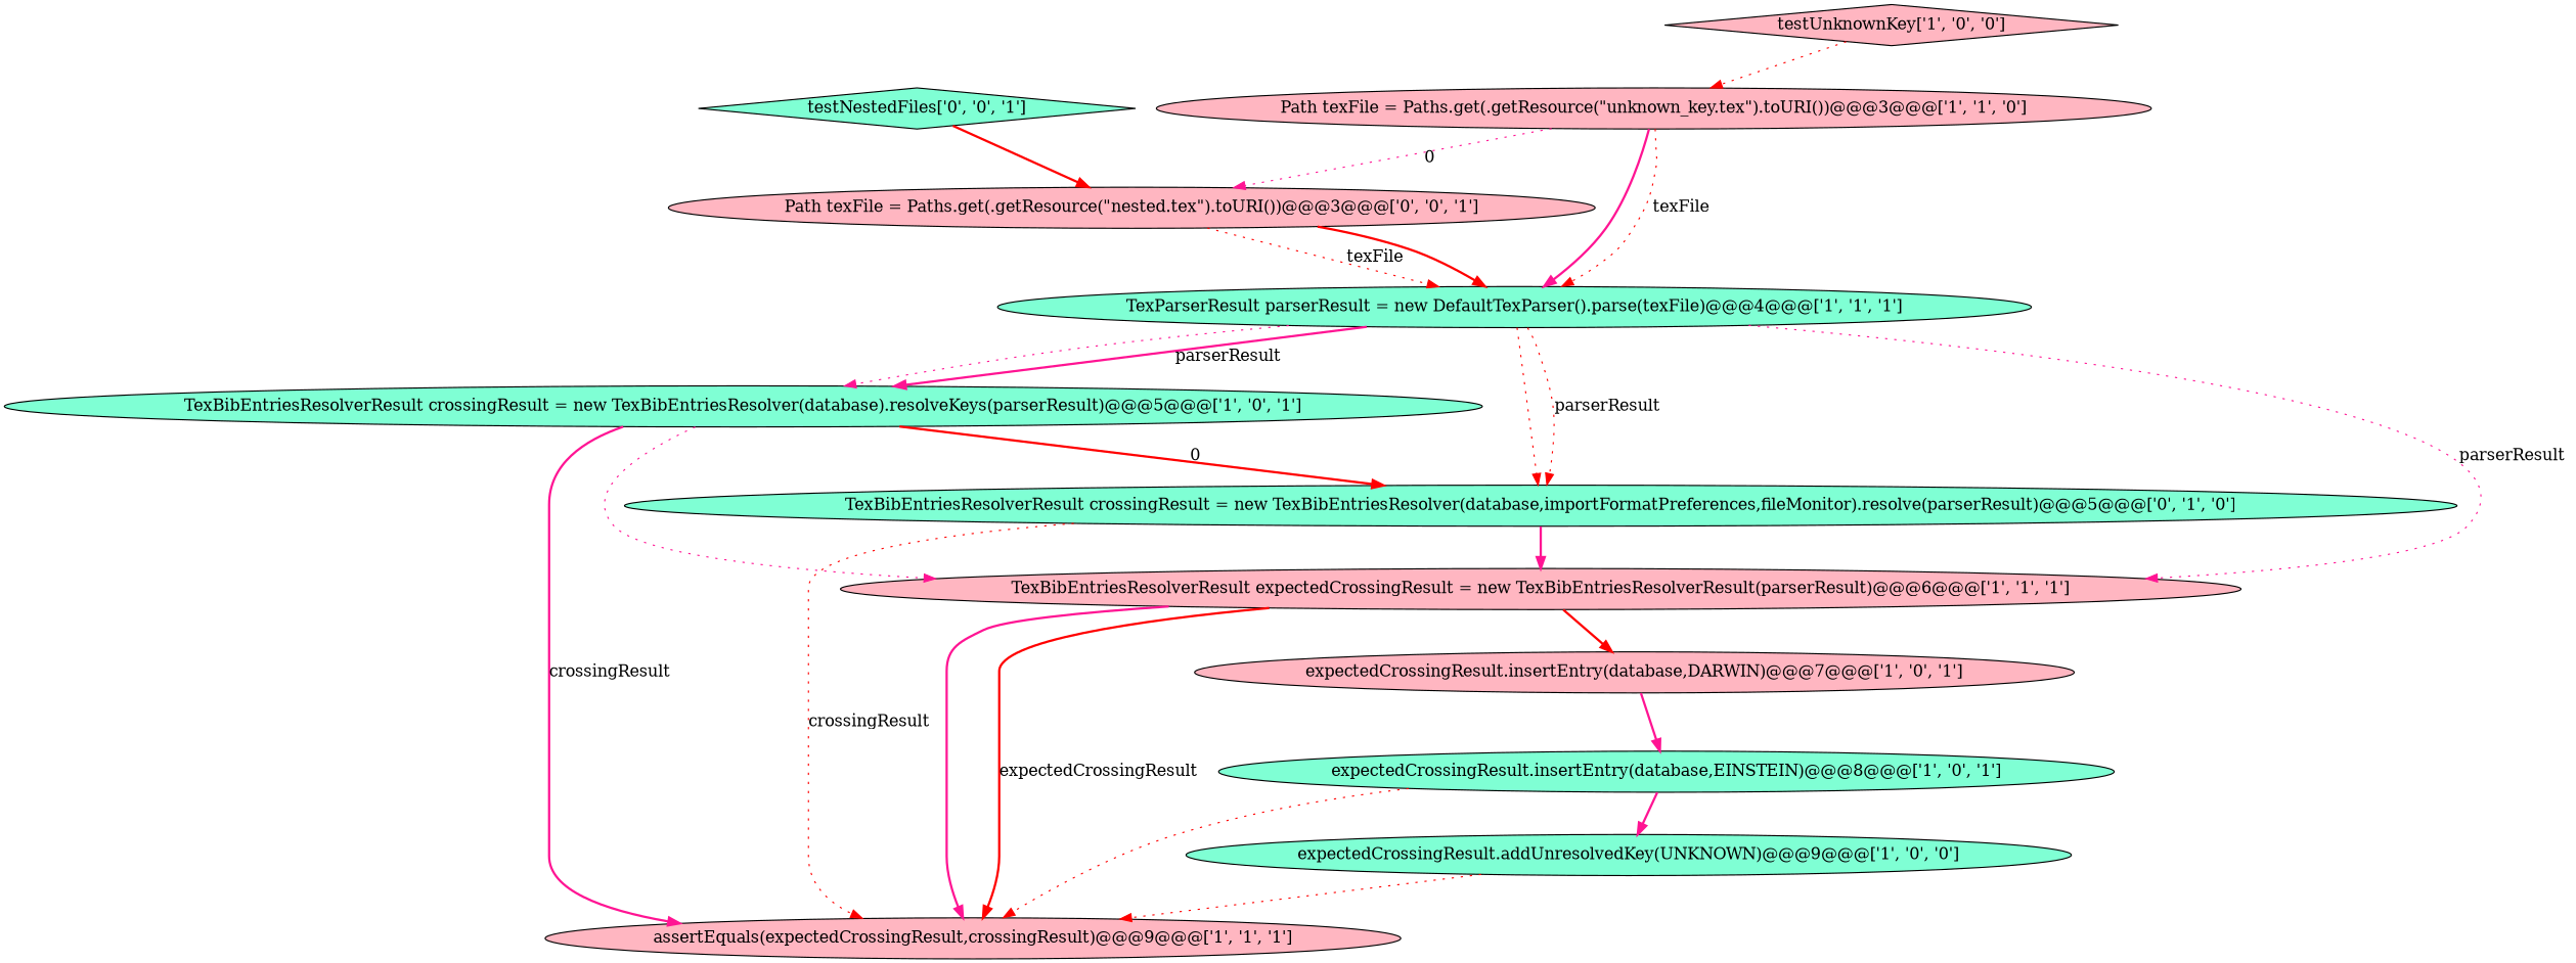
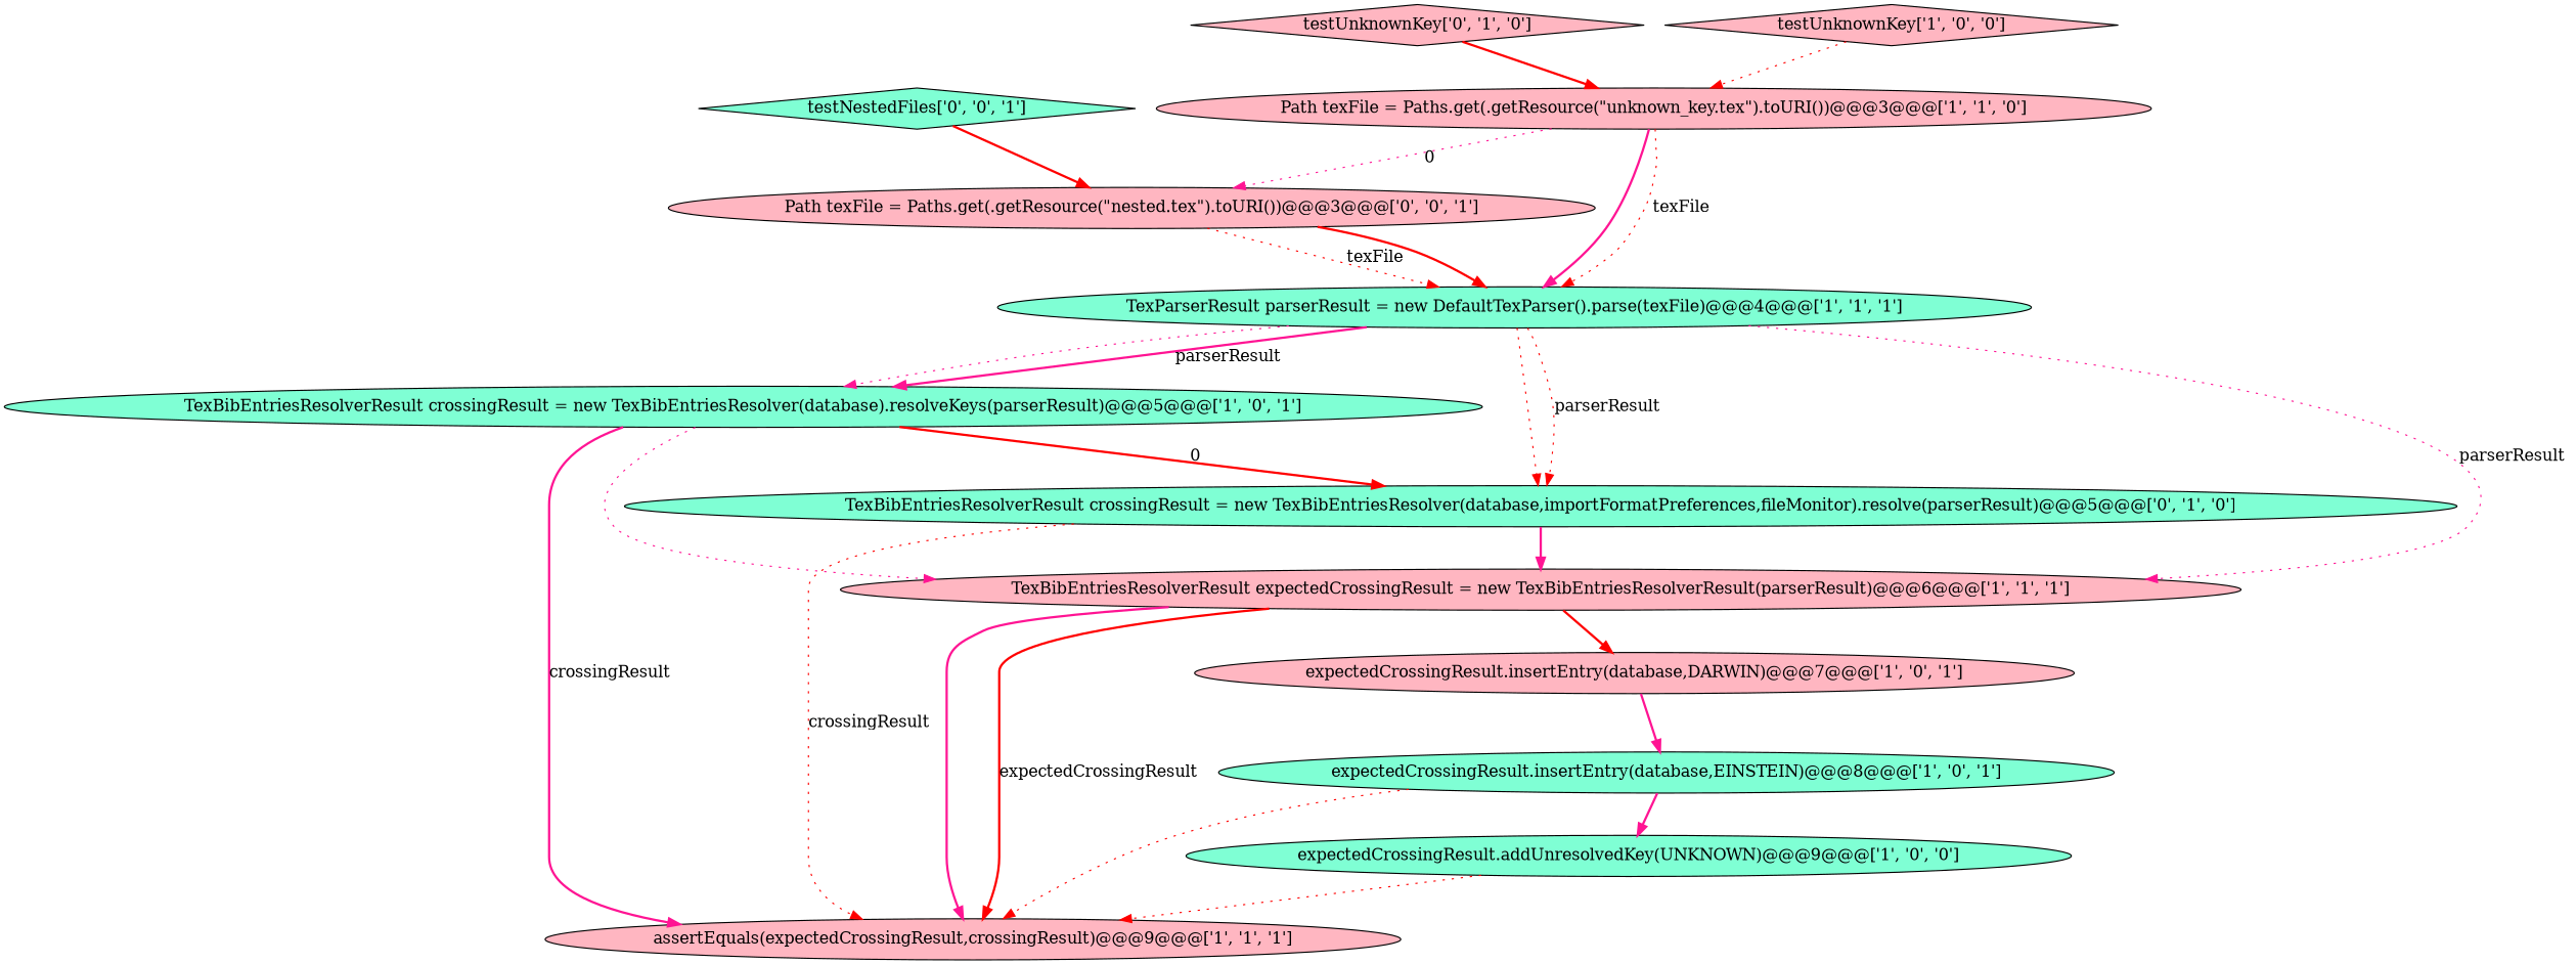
  digraph {
    node [fillcolor=lightpink shape=ellipse style=filled]
    edge [style=bold color=red]
    n1 [fillcolor=aquamarine label="TexBibEntriesResolverResult crossingResult = new TexBibEntriesResolver(database,importFormatPreferences,fileMonitor).resolve(parserResult)@@@5@@@['0', '1', '0']"]
    n2 [label="assertEquals(expectedCrossingResult,crossingResult)@@@9@@@['1', '1', '1']"]
    n3 [label="TexBibEntriesResolverResult expectedCrossingResult = new TexBibEntriesResolverResult(parserResult)@@@6@@@['1', '1', '1']"]
    n4 [label="Path texFile = Paths.get(.getResource(\"nested.tex\").toURI())@@@3@@@['0', '0', '1']"]
    n5 [fillcolor=aquamarine label="TexParserResult parserResult = new DefaultTexParser().parse(texFile)@@@4@@@['1', '1', '1']"]
    n6 [label="Path texFile = Paths.get(.getResource(\"unknown_key.tex\").toURI())@@@3@@@['1', '1', '0']"]
    n7 [fillcolor=aquamarine label="TexBibEntriesResolverResult crossingResult = new TexBibEntriesResolver(database).resolveKeys(parserResult)@@@5@@@['1', '0', '1']"]
    n8 [fillcolor=aquamarine label="testNestedFiles['0', '0', '1']" shape=diamond]
+   n9 [label="testUnknownKey['0', '1', '0']" shape=diamond]
    n10 [fillcolor=aquamarine label="expectedCrossingResult.insertEntry(database,EINSTEIN)@@@8@@@['1', '0', '1']"]
    n11 [fillcolor=aquamarine label="expectedCrossingResult.addUnresolvedKey(UNKNOWN)@@@9@@@['1', '0', '0']"]
    n12 [label="expectedCrossingResult.insertEntry(database,DARWIN)@@@7@@@['1', '0', '1']"]
    n13 [label="testUnknownKey['1', '0', '0']" shape=diamond]
    n1 -> n2 [label=crossingResult style=dotted]
    n1 -> n3 [color=deeppink]
    n3 -> n2 [color=deeppink]
    n3 -> n2 [label=expectedCrossingResult]
    n3 -> n12
    n4 -> n5 [label=texFile style=dotted]
    n4 -> n5
    n5 -> n1 [style=dotted]
    n5 -> n1 [label=parserResult style=dotted]
    n5 -> n3 [label=parserResult style=dotted color=deeppink]
    n5 -> n7 [label=parserResult color=deeppink]
    n5 -> n7 [style=dotted color=deeppink]
    n6 -> n4 [label=0 style=dotted color=deeppink]
    n6 -> n5 [color=deeppink]
    n6 -> n5 [label=texFile style=dotted]
    n7 -> n1 [label=0]
    n7 -> n2 [label=crossingResult color=deeppink]
    n7 -> n3 [style=dotted color=deeppink]
    n8 -> n4
+   n9 -> n6
    n10 -> n2 [style=dotted]
    n10 -> n11 [color=deeppink]
    n11 -> n2 [style=dotted]
    n12 -> n10 [color=deeppink]
    n13 -> n6 [style=dotted]
  }
